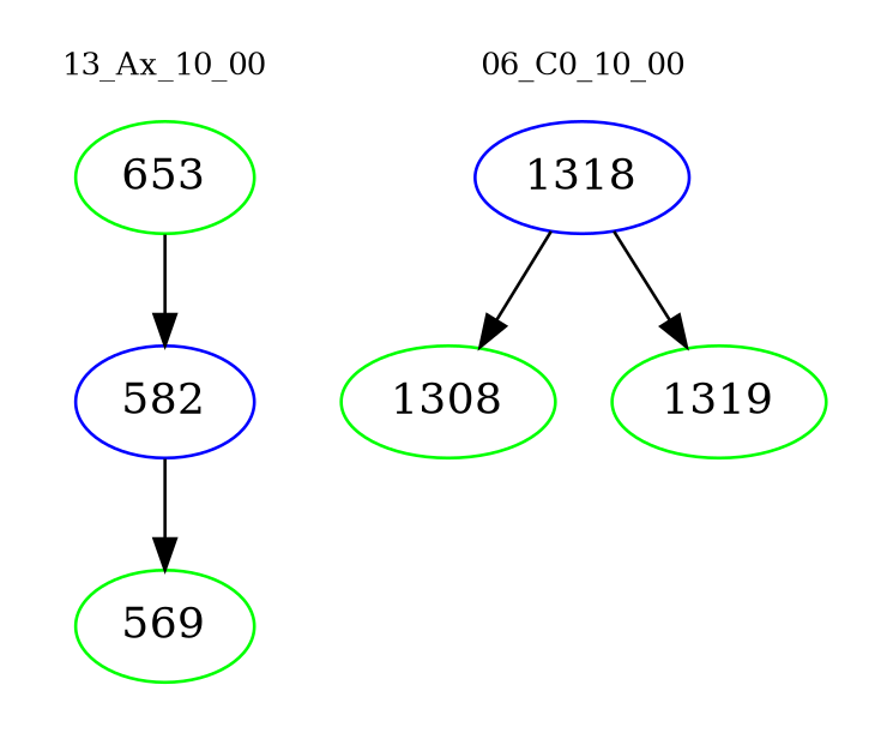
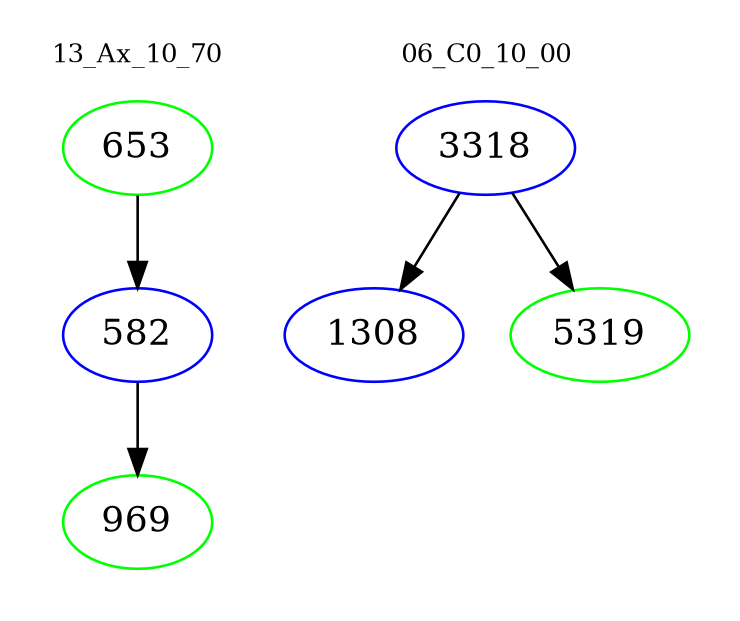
  digraph {
    node [color=green]
    edge [color=black]
    n1 [color=blue label=582]
-   n2 [label=569]
+   n2 [label=969]
    n3 [label=653]
-   n4 [color=blue label=1318]
-   n5 [label=1308]
-   n6 [label=1319]
+   n4 [color=blue label=3318]
+   n5 [color=blue label=1308]
+   n6 [label=5319]
    subgraph cluster_1 {
      color=white
      fontsize=10
-     label="13_Ax_10_00"
+     label="13_Ax_10_70"
      n1
      n2
      n3
    }
    subgraph cluster_2 {
      color=white
      fontsize=10
      label="06_C0_10_00"
      n4
      n5
      n6
    }
    n1 -> n2
    n3 -> n1
    n4 -> n5
    n4 -> n6
  }
